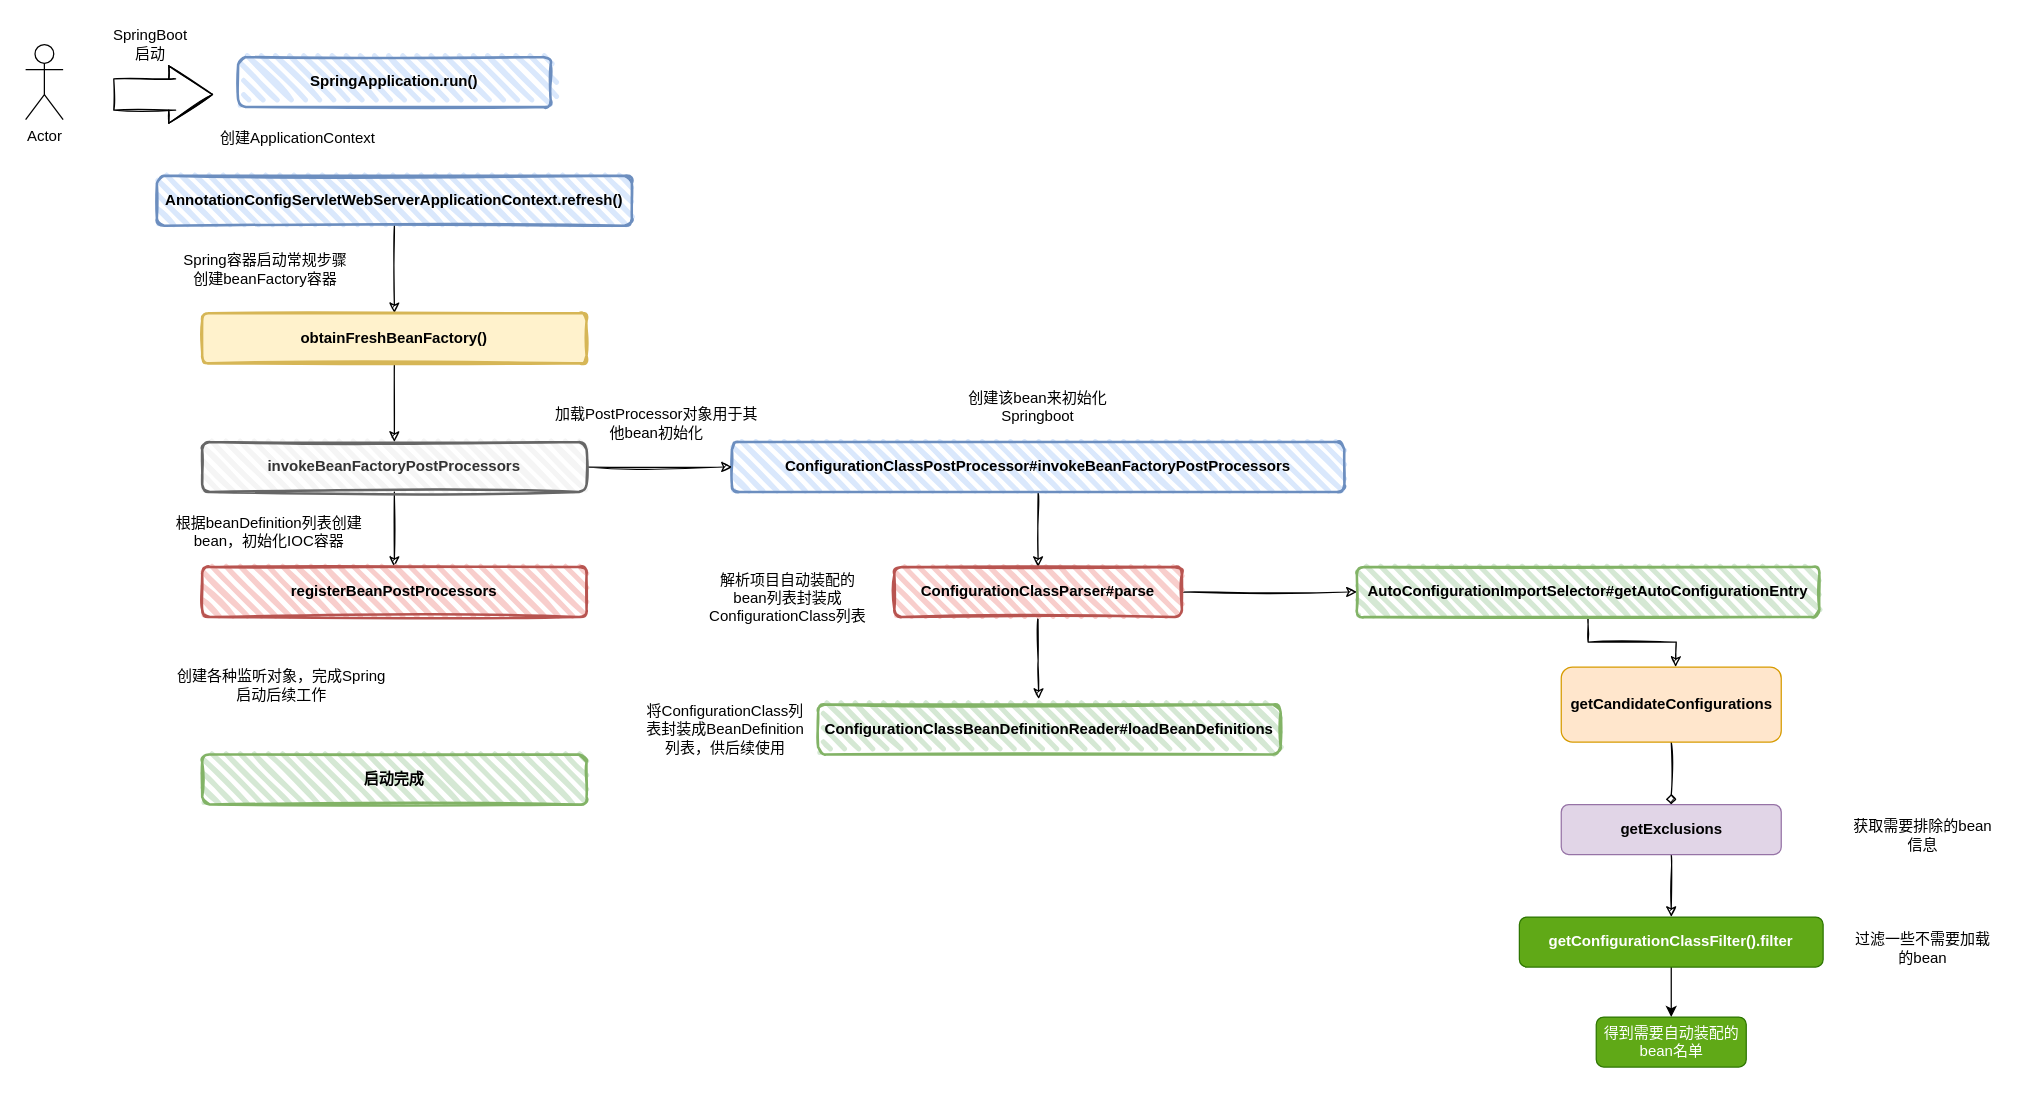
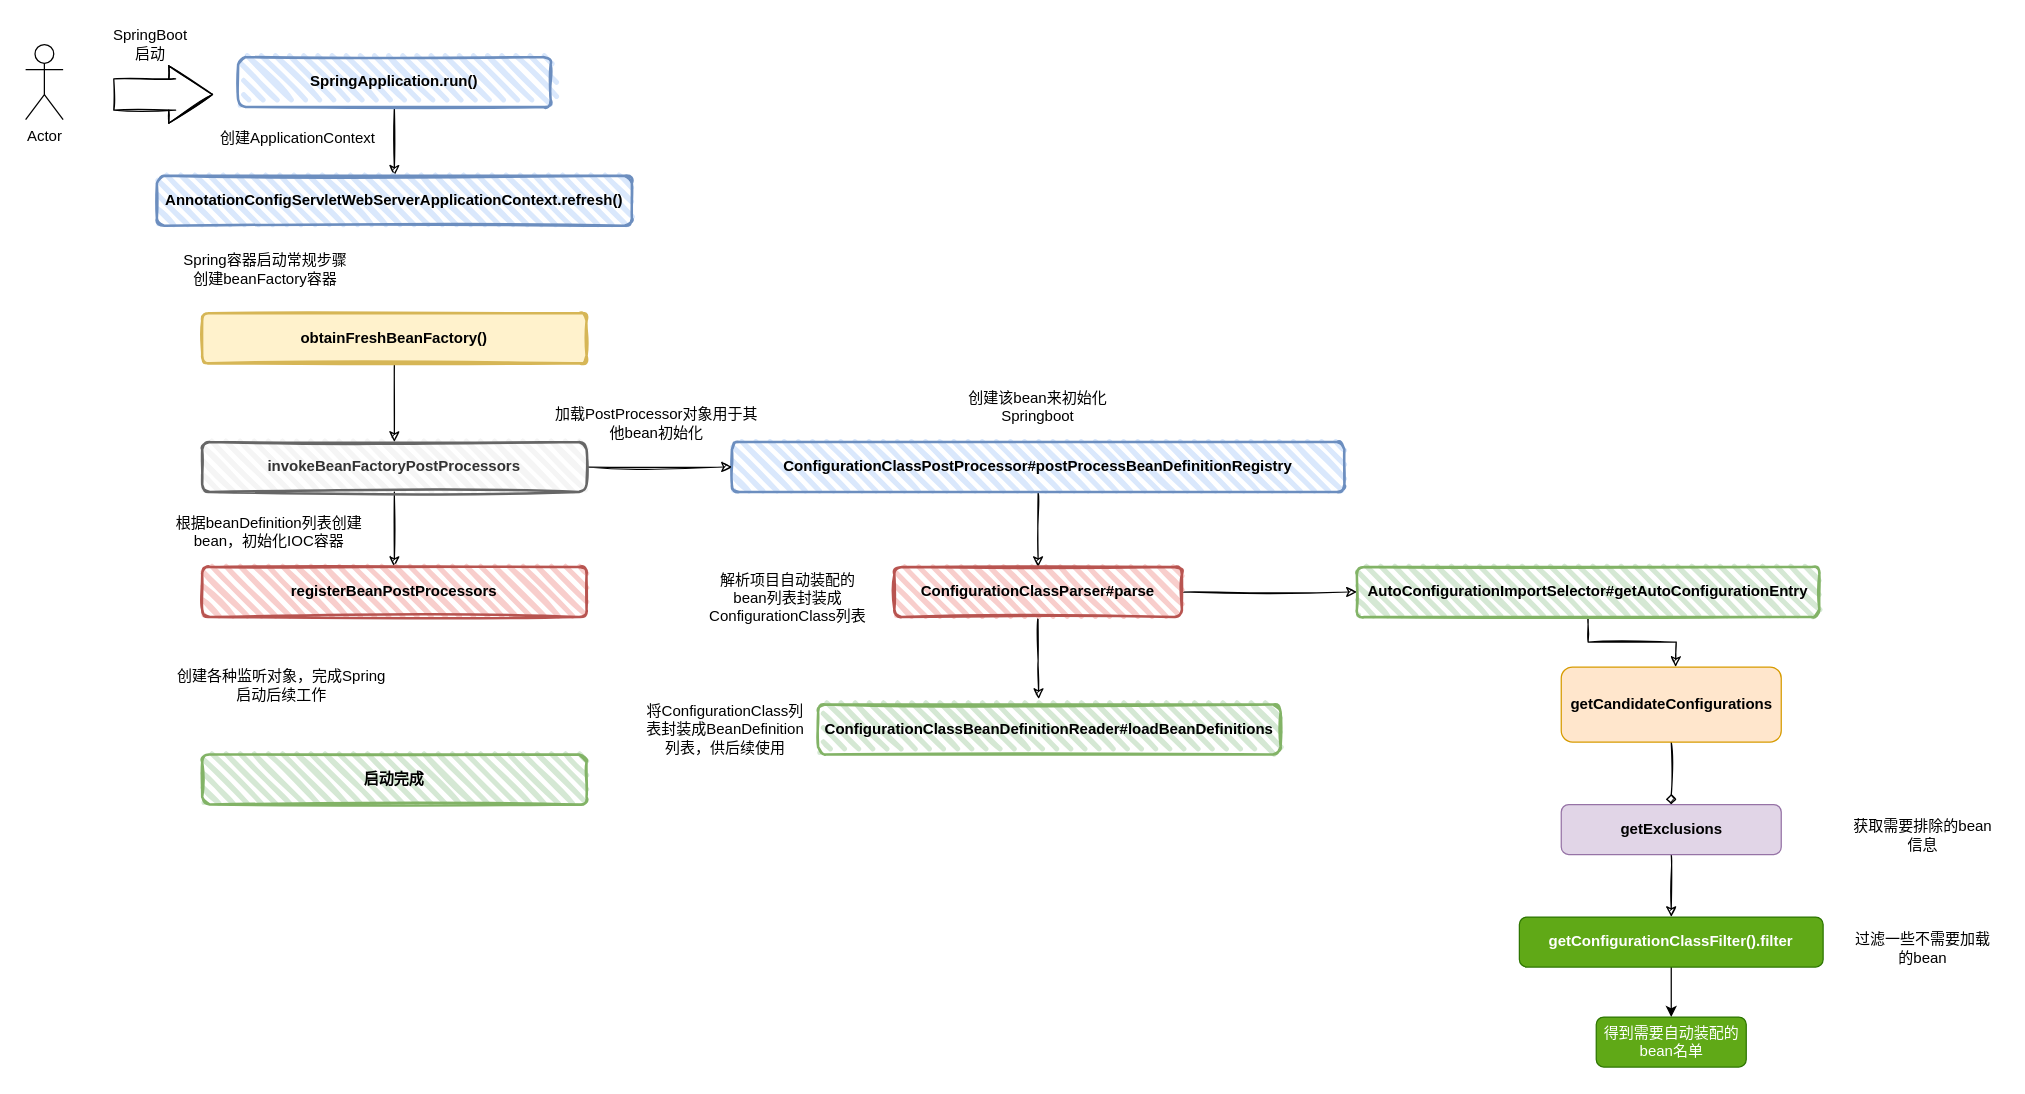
  <mxCell id="0" />
  <mxCell id="1" parent="0" />
  <mxCell id="2" style="edgeStyle=orthogonalEdgeStyle;rounded=0;sketch=1;orthogonalLoop=1;jettySize=auto;html=1;exitX=0.5;exitY=1;exitDx=0;exitDy=0;entryX=0.5;entryY=0;entryDx=0;entryDy=0;" edge="1" parent="1" source="3" target="25"><mxGeometry relative="1" as="geometry" /></mxCell>
- <mxCell id="3" value="&lt;b&gt;ConfigurationClassPostProcessor#&lt;/b&gt;&lt;b&gt;invokeBeanFactoryPostProcessors&lt;/b&gt;" style="rounded=1;whiteSpace=wrap;html=1;strokeWidth=2;fillWeight=4;hachureGap=8;hachureAngle=45;fillColor=#dae8fc;sketch=1;strokeColor=#6c8ebf;shadow=0;" parent="1" vertex="1"><mxGeometry x="585" y="353" width="490" height="40" as="geometry" /></mxCell>
+ <mxCell id="3" value="&lt;b&gt;ConfigurationClassPostProcessor#&lt;/b&gt;&lt;b&gt;postProcessBeanDefinitionRegistry&lt;/b&gt;" style="rounded=1;whiteSpace=wrap;html=1;strokeWidth=2;fillWeight=4;hachureGap=8;hachureAngle=45;fillColor=#dae8fc;sketch=1;strokeColor=#6c8ebf;shadow=0;" parent="1" vertex="1"><mxGeometry x="585" y="353" width="490" height="40" as="geometry" /></mxCell>
  <mxCell id="4" style="edgeStyle=orthogonalEdgeStyle;rounded=0;sketch=1;orthogonalLoop=1;jettySize=auto;html=1;exitX=0.5;exitY=1;exitDx=0;exitDy=0;" edge="1" parent="1" source="5"><mxGeometry relative="1" as="geometry"><mxPoint x="1340" y="533" as="targetPoint" /></mxGeometry></mxCell>
  <mxCell id="5" value="&lt;b&gt;AutoConfigurationImportSelector#getAutoConfigurationEntry&lt;/b&gt;" style="rounded=1;whiteSpace=wrap;html=1;strokeWidth=2;fillWeight=4;hachureGap=8;hachureAngle=45;fillColor=#d5e8d4;sketch=1;strokeColor=#82b366;" parent="1" vertex="1"><mxGeometry x="1085" y="453" width="370" height="40" as="geometry" /></mxCell>
  <mxCell id="6" value="" style="shape=flexArrow;endArrow=classic;html=1;rounded=0;width=25;endSize=11.33;sketch=1;" parent="1" edge="1"><mxGeometry width="50" height="50" relative="1" as="geometry"><mxPoint x="90" y="75" as="sourcePoint" /><mxPoint x="170" y="75" as="targetPoint" /><Array as="points"><mxPoint x="140" y="75" /></Array></mxGeometry></mxCell>
  <mxCell id="7" value="Actor" style="shape=umlActor;verticalLabelPosition=bottom;verticalAlign=top;html=1;outlineConnect=0;fillColor=none;" parent="1" vertex="1"><mxGeometry x="20" y="35" width="30" height="60" as="geometry" /></mxCell>
  <mxCell id="8" value="SpringBoot启动" style="text;html=1;strokeColor=none;fillColor=none;align=center;verticalAlign=middle;whiteSpace=wrap;rounded=0;" parent="1" vertex="1"><mxGeometry x="90" y="20" width="60" height="30" as="geometry" /></mxCell>
  <mxCell id="9" style="edgeStyle=orthogonalEdgeStyle;rounded=0;sketch=1;orthogonalLoop=1;jettySize=auto;html=1;exitX=0.5;exitY=1;exitDx=0;exitDy=0;entryX=0.5;entryY=0;entryDx=0;entryDy=0;endArrow=diamond;" parent="1" source="10" target="14" edge="1"><mxGeometry relative="1" as="geometry" /></mxCell>
  <mxCell id="10" value="&lt;b&gt;getCandidateConfigurations&lt;/b&gt;" style="rounded=1;whiteSpace=wrap;html=1;shadow=0;strokeColor=#d79b00;fillColor=#ffe6cc;" parent="1" vertex="1"><mxGeometry x="1248.5" y="533" width="176" height="60" as="geometry" /></mxCell>
+ <mxCell id="11" style="edgeStyle=orthogonalEdgeStyle;rounded=0;sketch=1;orthogonalLoop=1;jettySize=auto;html=1;exitX=0.5;exitY=1;exitDx=0;exitDy=0;entryX=0.5;entryY=0;entryDx=0;entryDy=0;" edge="1" parent="1" source="12" target="29"><mxGeometry relative="1" as="geometry" /></mxCell>
  <mxCell id="12" value="&lt;b&gt;SpringApplication.run()&lt;/b&gt;" style="rounded=1;whiteSpace=wrap;html=1;strokeWidth=2;fillWeight=4;hachureGap=8;hachureAngle=45;fillColor=#dae8fc;sketch=1;strokeColor=#6c8ebf;shadow=0;" parent="1" vertex="1"><mxGeometry x="190" y="45" width="250" height="40" as="geometry" /></mxCell>
  <mxCell id="13" style="edgeStyle=orthogonalEdgeStyle;rounded=0;sketch=1;orthogonalLoop=1;jettySize=auto;html=1;exitX=0.5;exitY=1;exitDx=0;exitDy=0;entryX=0.5;entryY=0;entryDx=0;entryDy=0;" parent="1" source="14" target="17" edge="1"><mxGeometry relative="1" as="geometry" /></mxCell>
  <mxCell id="14" value="&lt;b&gt;getExclusions&lt;/b&gt;" style="rounded=1;whiteSpace=wrap;html=1;shadow=0;strokeColor=#9673a6;fillColor=#e1d5e7;" parent="1" vertex="1"><mxGeometry x="1248.5" y="643" width="176" height="40" as="geometry" /></mxCell>
  <mxCell id="15" value="获取需要排除的bean信息" style="text;html=1;strokeColor=none;fillColor=none;align=center;verticalAlign=middle;whiteSpace=wrap;rounded=0;shadow=0;" parent="1" vertex="1"><mxGeometry x="1478" y="653" width="120" height="30" as="geometry" /></mxCell>
  <mxCell id="16" value="" style="edgeStyle=orthogonalEdgeStyle;rounded=0;orthogonalLoop=1;jettySize=auto;html=1;" edge="1" parent="1" source="17" target="21"><mxGeometry relative="1" as="geometry" /></mxCell>
  <mxCell id="17" value="&lt;b&gt;getConfigurationClassFilter().filter&lt;/b&gt;" style="rounded=1;whiteSpace=wrap;html=1;shadow=0;strokeColor=#2D7600;fillColor=#60a917;fontColor=#ffffff;" parent="1" vertex="1"><mxGeometry x="1215" y="733" width="243" height="40" as="geometry" /></mxCell>
  <mxCell id="18" value="过滤一些不需要加载的bean" style="text;html=1;strokeColor=none;fillColor=none;align=center;verticalAlign=middle;whiteSpace=wrap;rounded=0;shadow=0;" parent="1" vertex="1"><mxGeometry x="1478" y="743" width="120" height="30" as="geometry" /></mxCell>
  <mxCell id="19" value="加载PostProcessor对象用于其他bean初始化" style="text;html=1;strokeColor=none;fillColor=none;align=center;verticalAlign=middle;whiteSpace=wrap;rounded=0;shadow=0;" vertex="1" parent="1"><mxGeometry x="440" y="323" width="170" height="30" as="geometry" /></mxCell>
  <mxCell id="20" value="创建该bean来初始化Springboot" style="text;html=1;strokeColor=none;fillColor=none;align=center;verticalAlign=middle;whiteSpace=wrap;rounded=0;shadow=0;" vertex="1" parent="1"><mxGeometry x="770" y="310" width="120" height="30" as="geometry" /></mxCell>
  <mxCell id="21" value="得到需要自动装配的bean名单" style="whiteSpace=wrap;html=1;fillColor=#60a917;strokeColor=#2D7600;fontColor=#ffffff;rounded=1;shadow=0;" vertex="1" parent="1"><mxGeometry x="1276.5" y="813" width="120" height="40" as="geometry" /></mxCell>
  <mxCell id="22" value="&lt;b&gt;ConfigurationClassBeanDefinitionReader#loadBeanDefinitions&lt;/b&gt;" style="rounded=1;whiteSpace=wrap;html=1;strokeWidth=2;fillWeight=4;hachureGap=8;hachureAngle=45;fillColor=#d5e8d4;sketch=1;strokeColor=#82b366;" vertex="1" parent="1"><mxGeometry x="654" y="563" width="370" height="40" as="geometry" /></mxCell>
  <mxCell id="23" style="edgeStyle=orthogonalEdgeStyle;rounded=0;sketch=1;orthogonalLoop=1;jettySize=auto;html=1;exitX=0.5;exitY=1;exitDx=0;exitDy=0;entryX=0.477;entryY=-0.11;entryDx=0;entryDy=0;entryPerimeter=0;" edge="1" parent="1" source="25" target="22"><mxGeometry relative="1" as="geometry" /></mxCell>
  <mxCell id="24" style="edgeStyle=orthogonalEdgeStyle;rounded=0;sketch=1;orthogonalLoop=1;jettySize=auto;html=1;exitX=1;exitY=0.5;exitDx=0;exitDy=0;entryX=0;entryY=0.5;entryDx=0;entryDy=0;" edge="1" parent="1" source="25" target="5"><mxGeometry relative="1" as="geometry" /></mxCell>
  <mxCell id="25" value="&lt;b&gt;ConfigurationClassParser#parse&lt;/b&gt;" style="rounded=1;whiteSpace=wrap;html=1;strokeWidth=2;fillWeight=4;hachureGap=8;hachureAngle=45;fillColor=#f8cecc;sketch=1;strokeColor=#b85450;" vertex="1" parent="1"><mxGeometry x="715" y="453" width="230" height="40" as="geometry" /></mxCell>
  <mxCell id="26" value="解析项目自动装配的bean列表封装成ConfigurationClass列表" style="text;html=1;strokeColor=none;fillColor=none;align=center;verticalAlign=middle;whiteSpace=wrap;rounded=0;shadow=0;" vertex="1" parent="1"><mxGeometry x="565" y="463" width="130" height="30" as="geometry" /></mxCell>
  <mxCell id="27" value="将ConfigurationClass列表封装成BeanDefinition列表，供后续使用" style="text;html=1;strokeColor=none;fillColor=none;align=center;verticalAlign=middle;whiteSpace=wrap;rounded=0;shadow=0;" vertex="1" parent="1"><mxGeometry x="515" y="559.5" width="130" height="47" as="geometry" /></mxCell>
- <mxCell id="28" style="edgeStyle=orthogonalEdgeStyle;rounded=0;sketch=1;orthogonalLoop=1;jettySize=auto;html=1;exitX=0.5;exitY=1;exitDx=0;exitDy=0;entryX=0.5;entryY=0;entryDx=0;entryDy=0;" edge="1" parent="1" source="29" target="37"><mxGeometry relative="1" as="geometry" /></mxCell>
  <mxCell id="29" value="&lt;b&gt;AnnotationConfigServletWebServerApplicationContext.refresh()&lt;/b&gt;" style="rounded=1;whiteSpace=wrap;html=1;strokeWidth=2;fillWeight=4;hachureGap=8;hachureAngle=45;fillColor=#dae8fc;sketch=1;strokeColor=#6c8ebf;shadow=0;" vertex="1" parent="1"><mxGeometry x="125" y="140" width="380" height="40" as="geometry" /></mxCell>
  <mxCell id="30" value="创建ApplicationContext" style="text;html=1;strokeColor=none;fillColor=none;align=center;verticalAlign=middle;whiteSpace=wrap;rounded=0;" vertex="1" parent="1"><mxGeometry x="166" y="95" width="144" height="30" as="geometry" /></mxCell>
  <mxCell id="31" style="edgeStyle=orthogonalEdgeStyle;rounded=0;sketch=1;orthogonalLoop=1;jettySize=auto;html=1;exitX=1;exitY=0.5;exitDx=0;exitDy=0;entryX=0;entryY=0.5;entryDx=0;entryDy=0;" edge="1" parent="1" source="33" target="3"><mxGeometry relative="1" as="geometry" /></mxCell>
  <mxCell id="32" style="edgeStyle=orthogonalEdgeStyle;rounded=0;sketch=1;orthogonalLoop=1;jettySize=auto;html=1;exitX=0.5;exitY=1;exitDx=0;exitDy=0;entryX=0.5;entryY=0;entryDx=0;entryDy=0;" edge="1" parent="1" source="33" target="35"><mxGeometry relative="1" as="geometry" /></mxCell>
  <mxCell id="33" value="&lt;b&gt;invokeBeanFactoryPostProcessors&lt;/b&gt;" style="whiteSpace=wrap;html=1;fillColor=#f5f5f5;strokeColor=#666666;rounded=1;strokeWidth=2;fillWeight=4;hachureGap=8;hachureAngle=45;sketch=1;shadow=0;fontColor=#333333;" vertex="1" parent="1"><mxGeometry x="161.25" y="353" width="307.5" height="40" as="geometry" /></mxCell>
  <mxCell id="34" value="Spring容器启动常规步骤&lt;br&gt;创建beanFactory容器" style="text;html=1;strokeColor=none;fillColor=none;align=center;verticalAlign=middle;whiteSpace=wrap;rounded=0;" vertex="1" parent="1"><mxGeometry x="140" y="200" width="144" height="30" as="geometry" /></mxCell>
  <mxCell id="35" value="&lt;b&gt;registerBeanPostProcessors&lt;/b&gt;" style="whiteSpace=wrap;html=1;fillColor=#f8cecc;strokeColor=#b85450;rounded=1;strokeWidth=2;fillWeight=4;hachureGap=8;hachureAngle=45;sketch=1;shadow=0;" vertex="1" parent="1"><mxGeometry x="161.25" y="453" width="307.5" height="40" as="geometry" /></mxCell>
  <mxCell id="36" style="edgeStyle=orthogonalEdgeStyle;rounded=0;sketch=1;orthogonalLoop=1;jettySize=auto;html=1;exitX=0.5;exitY=1;exitDx=0;exitDy=0;entryX=0.5;entryY=0;entryDx=0;entryDy=0;" edge="1" parent="1" source="37" target="33"><mxGeometry relative="1" as="geometry" /></mxCell>
  <mxCell id="37" value="&lt;b&gt;obtainFreshBeanFactory()&lt;/b&gt;" style="whiteSpace=wrap;html=1;fillColor=#fff2cc;strokeColor=#d6b656;rounded=1;strokeWidth=2;fillWeight=4;hachureGap=8;hachureAngle=45;sketch=1;shadow=0;fillStyle=solid;" vertex="1" parent="1"><mxGeometry x="161.25" y="250" width="307.5" height="40" as="geometry" /></mxCell>
  <mxCell id="38" value="&lt;b&gt;启动完成&lt;/b&gt;" style="whiteSpace=wrap;html=1;fillColor=#d5e8d4;strokeColor=#82b366;rounded=1;strokeWidth=2;fillWeight=4;hachureGap=8;hachureAngle=45;sketch=1;shadow=0;" vertex="1" parent="1"><mxGeometry x="161.25" y="603" width="307.5" height="40" as="geometry" /></mxCell>
  <mxCell id="39" value="根据beanDefinition列表创建bean，初始化IOC容器" style="text;html=1;strokeColor=none;fillColor=none;align=center;verticalAlign=middle;whiteSpace=wrap;rounded=0;shadow=0;" vertex="1" parent="1"><mxGeometry x="130" y="410" width="170" height="30" as="geometry" /></mxCell>
  <mxCell id="40" value="创建各种监听对象，完成Spring启动后续工作" style="text;html=1;strokeColor=none;fillColor=none;align=center;verticalAlign=middle;whiteSpace=wrap;rounded=0;shadow=0;" vertex="1" parent="1"><mxGeometry x="140" y="533" width="170" height="30" as="geometry" /></mxCell>
